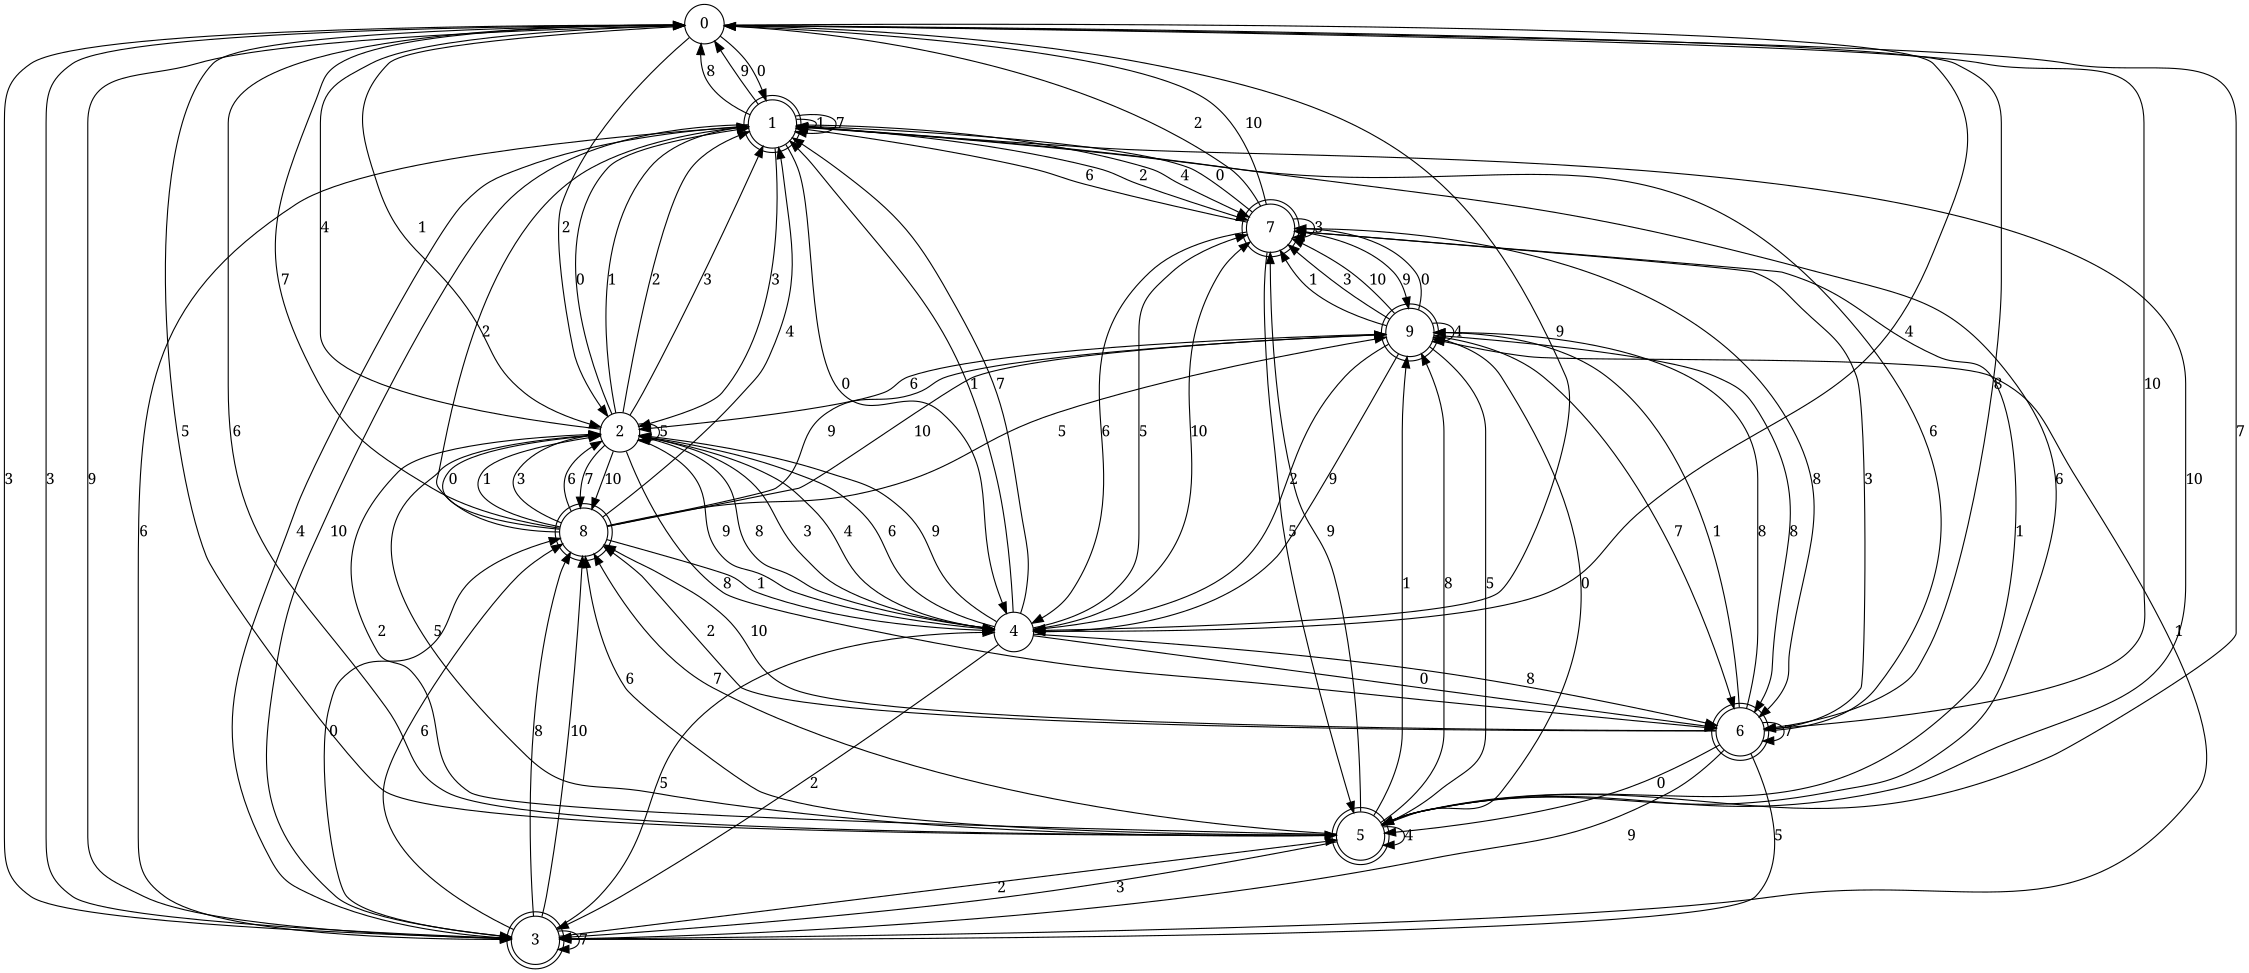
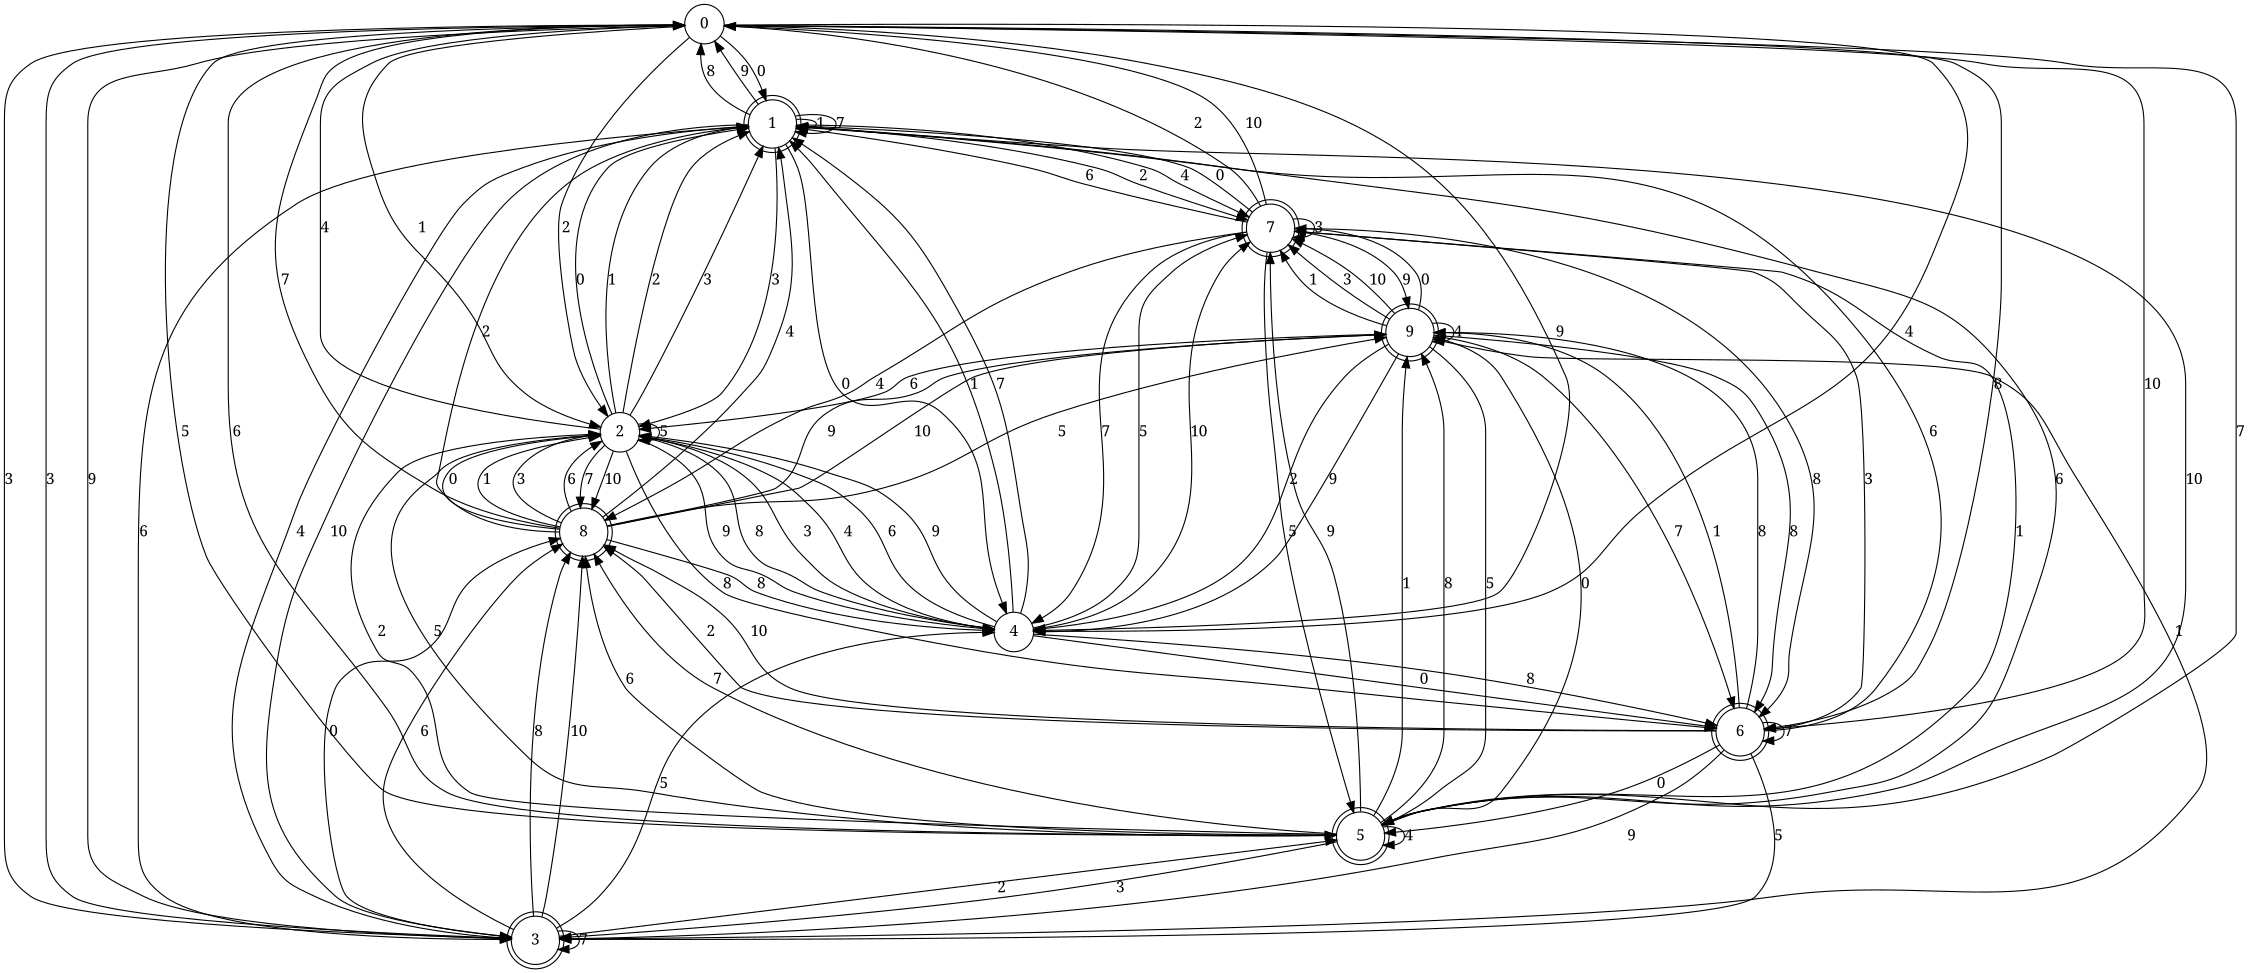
  digraph {
    fontname="Noto Serif"
    node [fontname="Noto Serif" shape=doublecircle]
    edge [fontname="Noto Serif"]
    n1 [label=0 shape=circle]
    n2 [label=1]
    n3 [label=2 shape=circle]
    n4 [label=3]
    n5 [label=4 shape=circle]
    n6 [label=5]
    n7 [label=6]
    n8 [label=7]
    n9 [label=8]
    n10 [label=9]
    n1 -> n2 [label=0]
    n1 -> n3 [label=1]
    n1 -> n3 [label=2]
    n1 -> n4 [label=3]
    n1 -> n5 [label=4]
    n1 -> n5 [label=9]
    n1 -> n6 [label=5]
    n1 -> n6 [label=6]
    n1 -> n6 [label=7]
    n1 -> n7 [label=8]
    n1 -> n7 [label=10]
    n2 -> n1 [label=8]
    n2 -> n1 [label=9]
    n2 -> n2 [label=1]
    n2 -> n2 [label=7]
    n2 -> n3 [label=3]
    n2 -> n4 [label=6]
    n2 -> n4 [label=10]
    n2 -> n5 [label=0]
    n2 -> n6 [label=6]
    n2 -> n8 [label=2]
    n2 -> n8 [label=4]
    n3 -> n1 [label=4]
    n3 -> n2 [label=0]
    n3 -> n2 [label=1]
    n3 -> n2 [label=2]
    n3 -> n2 [label=3]
    n3 -> n3 [label=5]
    n3 -> n5 [label=8]
    n3 -> n5 [label=9]
    n3 -> n7 [label=8]
    n3 -> n9 [label=7]
    n3 -> n9 [label=10]
    n4 -> n1 [label=3]
    n4 -> n1 [label=9]
    n4 -> n2 [label=4]
    n4 -> n4 [label=7]
    n4 -> n5 [label=5]
    n4 -> n6 [label=2]
    n4 -> n9 [label=0]
    n4 -> n9 [label=6]
    n4 -> n9 [label=8]
    n4 -> n9 [label=10]
    n4 -> n10 [label=1]
    n5 -> n2 [label=1]
    n5 -> n2 [label=7]
    n5 -> n3 [label=3]
    n5 -> n3 [label=4]
    n5 -> n3 [label=6]
    n5 -> n3 [label=9]
-   n5 -> n4 [label=2]
    n5 -> n7 [label=0]
    n5 -> n7 [label=8]
    n5 -> n8 [label=5]
    n5 -> n8 [label=10]
    n6 -> n2 [label=10]
    n6 -> n3 [label=2]
    n6 -> n3 [label=5]
    n6 -> n4 [label=3]
    n6 -> n6 [label=4]
    n6 -> n8 [label=9]
    n6 -> n9 [label=6]
    n6 -> n9 [label=7]
    n6 -> n10 [label=0]
    n6 -> n10 [label=1]
    n6 -> n10 [label=8]
    n7 -> n2 [label=6]
    n7 -> n4 [label=5]
    n7 -> n4 [label=9]
    n7 -> n6 [label=0]
    n7 -> n7 [label=7]
    n7 -> n8 [label=3]
    n7 -> n9 [label=2]
    n7 -> n9 [label=10]
    n7 -> n10 [label=1]
    n7 -> n10 [label=8]
    n8 -> n1 [label=2]
    n8 -> n1 [label=10]
    n8 -> n2 [label=0]
    n8 -> n2 [label=6]
-   n8 -> n5 [label=6]
+   n8 -> n5 [label=7]
    n8 -> n6 [label=1]
    n8 -> n6 [label=5]
    n8 -> n7 [label=8]
    n8 -> n8 [label=3]
+   n8 -> n9 [label=4]
    n8 -> n10 [label=9]
    n9 -> n1 [label=7]
    n9 -> n2 [label=2]
    n9 -> n2 [label=4]
    n9 -> n3 [label=0]
    n9 -> n3 [label=1]
    n9 -> n3 [label=3]
    n9 -> n3 [label=6]
-   n9 -> n5 [label=1]
+   n9 -> n5 [label=8]
    n9 -> n10 [label=5]
    n9 -> n10 [label=9]
    n9 -> n10 [label=10]
    n10 -> n3 [label=6]
    n10 -> n5 [label=2]
    n10 -> n5 [label=9]
    n10 -> n6 [label=5]
    n10 -> n7 [label=7]
    n10 -> n7 [label=8]
    n10 -> n8 [label=0]
    n10 -> n8 [label=1]
    n10 -> n8 [label=3]
    n10 -> n8 [label=10]
    n10 -> n10 [label=4]
  }
